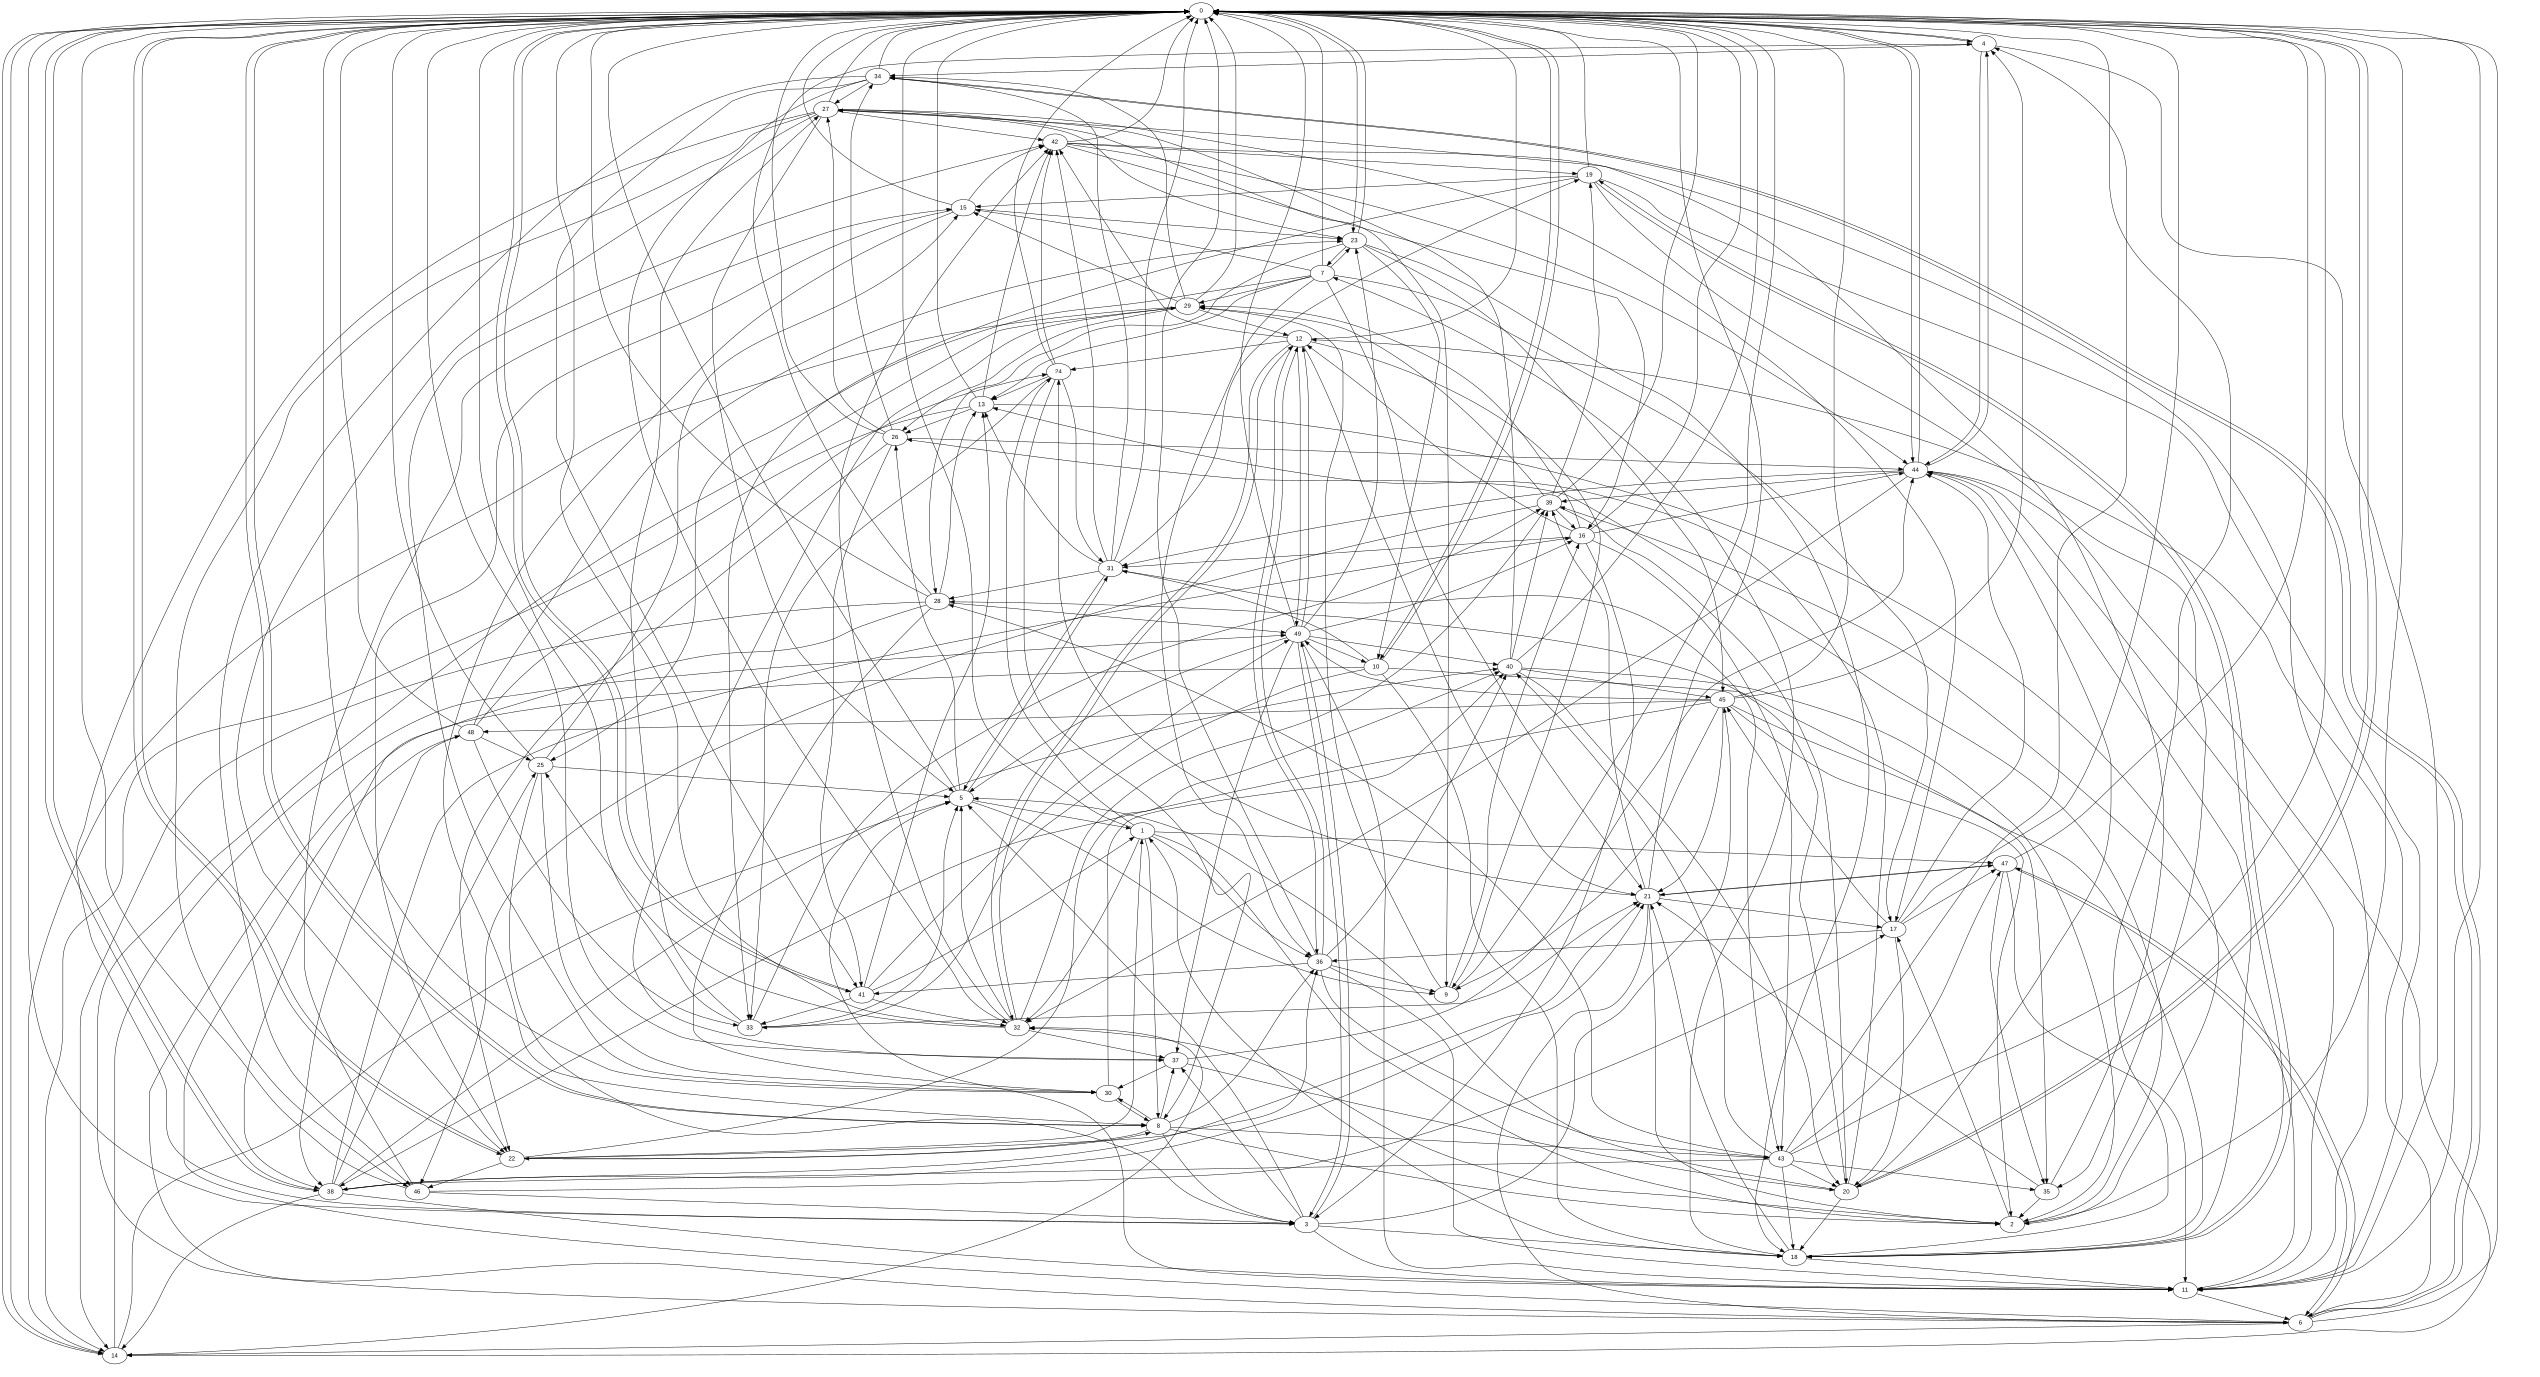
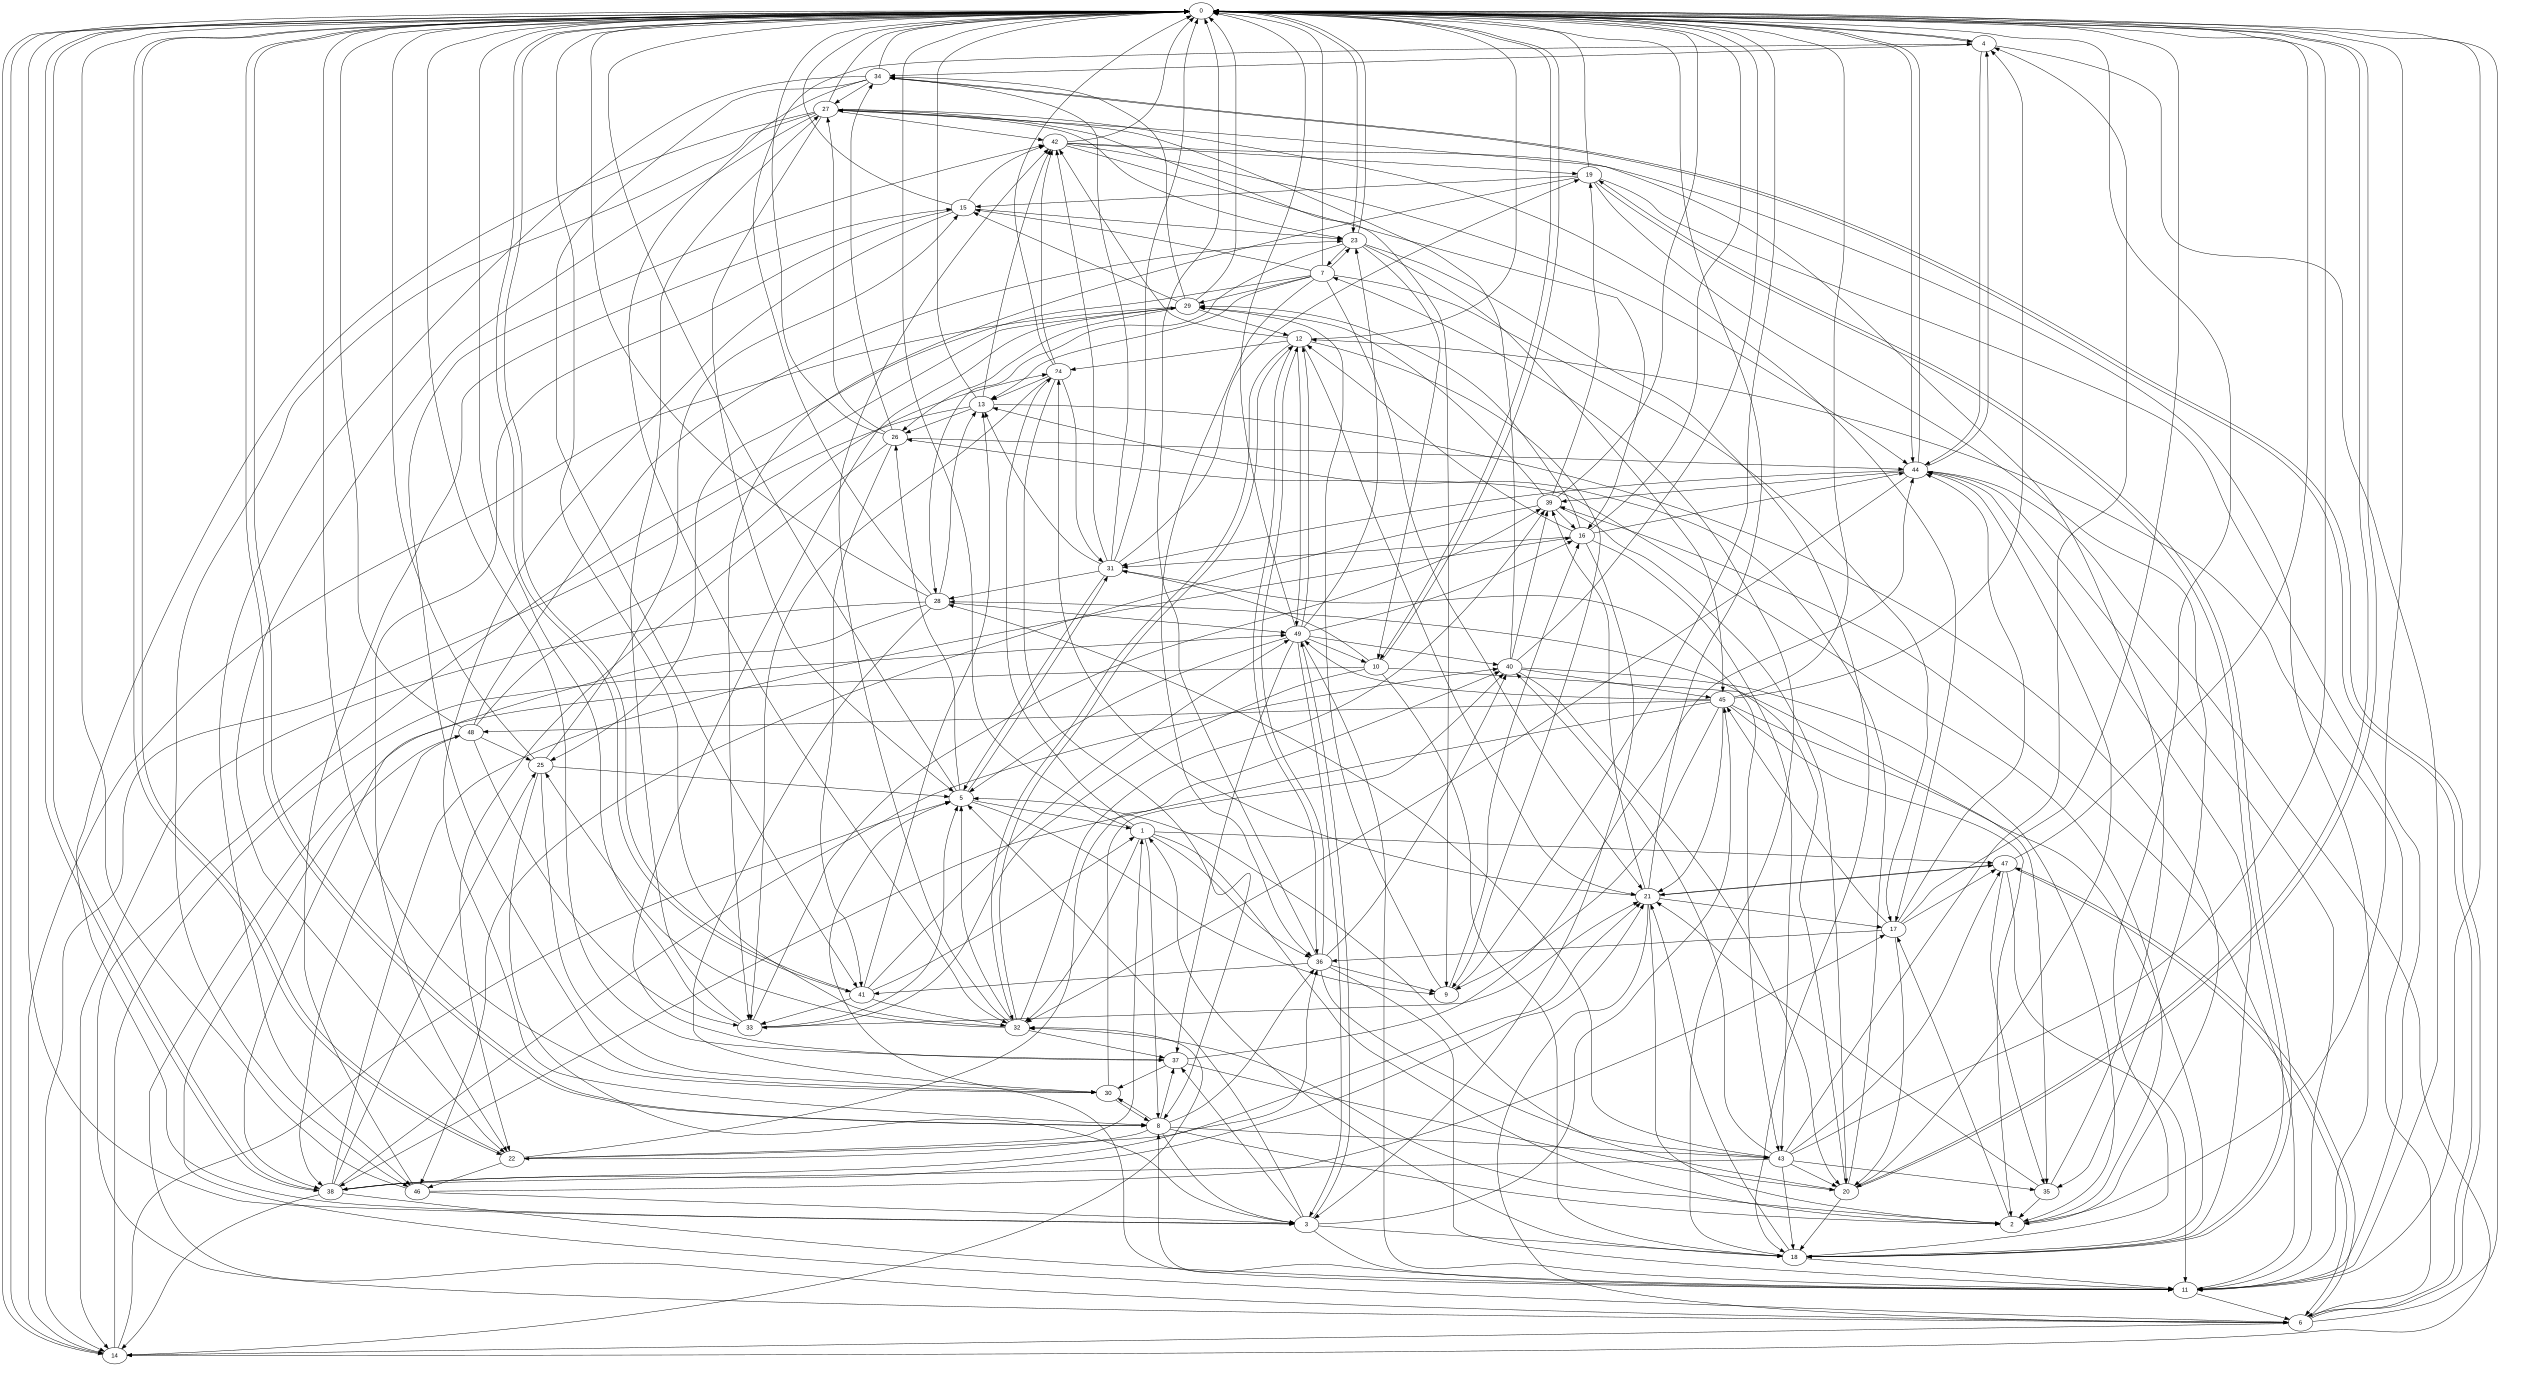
  strict digraph {
    fontname="Liberation Sans"
    node [component_delay=3 fontname="Liberation Sans"]
    edge [fontname="Liberation Sans" wire_delay=1]
    0
    4
    8
    10
    14
    20
    22
    23
    38
    41
    44
    11
    34
    2
    36
    3
    37
    30
    43
    18
    31
    6
    33
    35
    32
    5
    49
    13
    28
    1
    21
    40
    46
    45
    7
    25
    16
    39
    27
    17
    26
    12
    9
    42
    47
    19
    48
    29
    24
    15
    0 -> 4
    0 -> 8
    0 -> 10
    0 -> 14
    0 -> 20
    0 -> 22
    0 -> 23
    0 -> 38
    0 -> 41
    0 -> 44
    4 -> 0
    4 -> 44
    4 -> 11
    4 -> 34
    8 -> 0
    8 -> 22
    8 -> 2
    8 -> 36
    8 -> 3
    8 -> 37
    8 -> 30
    8 -> 43
    10 -> 0
    10 -> 18
    10 -> 31
    10 -> 6
    10 -> 33
    10 -> 35
    14 -> 0
    14 -> 32
    14 -> 5
    14 -> 49
    20 -> 0
    20 -> 44
    20 -> 18
    20 -> 5
    20 -> 13
    20 -> 28
    22 -> 0
-   22 -> 8
+   11 -> 8
    22 -> 1
    22 -> 21
    22 -> 40
    22 -> 46
    23 -> 0
    23 -> 10
    23 -> 18
    23 -> 28
    23 -> 45
    23 -> 7
    38 -> 0
    38 -> 14
    38 -> 11
    38 -> 36
    38 -> 21
    38 -> 40
    38 -> 25
    38 -> 16
    41 -> 0
    41 -> 33
    41 -> 32
    41 -> 49
    41 -> 13
    41 -> 1
    44 -> 0
    44 -> 4
    44 -> 14
    44 -> 11
    44 -> 31
    44 -> 32
    44 -> 39
    11 -> 0
    11 -> 6
    11 -> 5
    11 -> 39
    34 -> 0
    34 -> 41
    34 -> 6
    34 -> 32
    34 -> 46
    34 -> 27
    2 -> 0
    2 -> 32
    2 -> 17
    2 -> 26
    36 -> 0
    36 -> 41
    36 -> 11
    36 -> 43
    36 -> 40
    36 -> 12
    36 -> 9
    3 -> 0
    3 -> 11
    3 -> 37
    3 -> 18
    3 -> 5
    3 -> 49
    3 -> 45
    37 -> 0
    37 -> 20
    37 -> 44
    37 -> 30
    30 -> 0
    30 -> 8
    30 -> 40
    30 -> 42
    43 -> 0
    43 -> 4
    43 -> 20
    43 -> 38
    43 -> 18
    43 -> 35
    43 -> 28
    43 -> 40
    43 -> 47
    18 -> 0
    18 -> 44
    18 -> 11
    18 -> 1
    18 -> 21
    18 -> 7
    18 -> 19
    31 -> 0
    31 -> 34
    31 -> 43
    31 -> 5
    31 -> 13
    31 -> 28
    31 -> 42
    31 -> 19
    6 -> 0
    6 -> 14
    6 -> 34
    6 -> 12
    6 -> 47
    6 -> 48
    6 -> 29
    33 -> 0
    33 -> 5
    33 -> 21
    33 -> 39
    33 -> 27
    35 -> 2
    35 -> 21
    35 -> 27
    32 -> 0
    32 -> 37
    32 -> 5
    32 -> 25
    32 -> 39
    32 -> 12
    32 -> 42
    5 -> 0
    5 -> 31
    5 -> 1
    5 -> 26
    5 -> 9
    49 -> 0
    49 -> 10
    49 -> 23
    49 -> 11
    49 -> 3
    49 -> 37
    49 -> 5
    49 -> 40
    49 -> 16
    49 -> 12
    13 -> 0
    13 -> 14
    13 -> 2
    13 -> 26
    13 -> 42
    28 -> 0
    28 -> 4
    28 -> 14
    28 -> 38
    28 -> 30
    28 -> 49
    28 -> 13
    1 -> 0
    1 -> 8
    1 -> 2
    1 -> 36
    1 -> 32
    1 -> 47
    1 -> 24
    21 -> 0
    21 -> 2
    21 -> 6
    21 -> 39
    21 -> 17
    21 -> 47
    21 -> 24
    40 -> 0
    40 -> 20
    40 -> 2
    40 -> 45
    40 -> 39
    40 -> 27
    46 -> 0
    46 -> 3
    46 -> 17
    46 -> 15
    45 -> 0
    45 -> 4
    45 -> 38
    45 -> 2
    45 -> 18
    45 -> 49
    45 -> 21
    45 -> 9
    45 -> 48
    7 -> 0
    7 -> 23
    7 -> 36
    7 -> 13
    7 -> 21
    7 -> 25
    7 -> 17
    7 -> 29
    7 -> 15
    25 -> 0
    25 -> 3
    25 -> 30
    25 -> 5
    25 -> 15
    16 -> 0
    16 -> 44
    16 -> 3
    16 -> 43
    16 -> 31
    16 -> 12
    16 -> 29
    39 -> 0
    39 -> 20
    39 -> 46
    39 -> 16
    39 -> 19
    39 -> 29
    27 -> 0
    27 -> 22
    27 -> 23
    27 -> 3
    27 -> 5
    27 -> 46
    27 -> 17
    27 -> 9
    27 -> 42
    17 -> 0
    17 -> 20
    17 -> 44
    17 -> 36
    17 -> 45
    17 -> 47
    26 -> 0
    26 -> 22
    26 -> 41
    26 -> 44
    26 -> 34
    26 -> 27
    12 -> 0
    12 -> 36
    12 -> 32
    12 -> 49
    12 -> 21
    12 -> 9
    12 -> 42
    12 -> 24
    9 -> 0
    9 -> 16
    9 -> 29
    42 -> 0
    42 -> 44
    42 -> 11
    42 -> 16
    42 -> 19
    47 -> 0
    47 -> 11
    47 -> 6
    47 -> 35
    47 -> 21
    19 -> 0
    19 -> 11
    19 -> 18
    19 -> 33
    19 -> 35
    19 -> 15
    48 -> 0
    48 -> 23
    48 -> 38
    48 -> 33
    48 -> 25
    48 -> 24
    29 -> 0
    29 -> 14
    29 -> 34
    29 -> 37
    29 -> 26
    29 -> 12
    29 -> 15
    24 -> 0
    24 -> 8
    24 -> 31
    24 -> 33
    24 -> 13
    24 -> 42
    15 -> 0
    15 -> 8
    15 -> 22
    15 -> 23
    15 -> 42
  }
